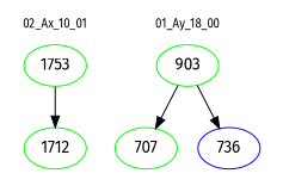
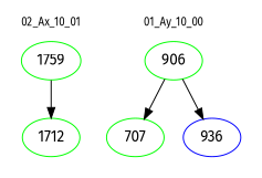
  digraph {
    fontname="Fira Sans"
    node [color=green fontname="Fira Sans"]
    edge [color=black fontname="Fira Sans"]
-   n1 [label=1753]
+   n1 [label=1759]
    n2 [label=1712]
-   n3 [label=903]
+   n3 [label=906]
    n4 [label=707]
-   n5 [color=blue label=736]
+   n5 [color=blue label=936]
    subgraph cluster_1 {
      color=white
      fontsize=10
      label="02_Ax_10_01"
      n1
      n2
    }
    subgraph cluster_2 {
      color=white
      fontsize=10
-     label="01_Ay_18_00"
+     label="01_Ay_10_00"
      n3
      n4
      n5
    }
    n1 -> n2
    n3 -> n4
    n3 -> n5
  }
